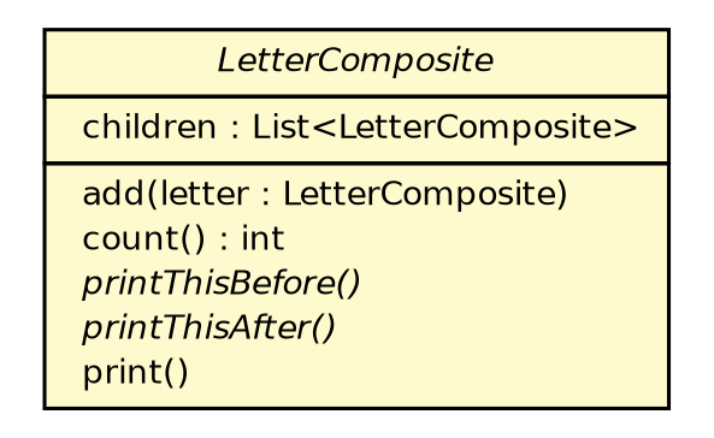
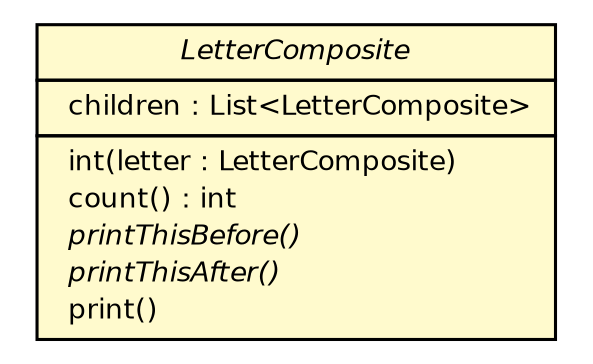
  digraph {
    nodesep=0.25
    ranksep=0.5
-   n1 [fontcolor=black fontname=Helvetica fontsize=9.0 label=<<table title="com.iluwatar.composite.LetterComposite" border="0" cellborder="1" cellspacing="0" cellpadding="2" port="p" bgcolor="LemonChiffon"> 		<tr><td><table border="0" cellspacing="0" cellpadding="1"> <tr><td align="center" balign="center"><font face="Helvetica-Oblique"> LetterComposite </font></td></tr> 		</table></td></tr> 		<tr><td><table border="0" cellspacing="0" cellpadding="1"> <tr><td align="left" balign="left">  children : List&lt;LetterComposite&gt; </td></tr> 		</table></td></tr> 		<tr><td><table border="0" cellspacing="0" cellpadding="1"> <tr><td align="left" balign="left">  add(letter : LetterComposite) </td></tr> <tr><td align="left" balign="left">  count() : int </td></tr> <tr><td align="left" balign="left"><font face="Helvetica-Oblique" point-size="9.0">  printThisBefore() </font></td></tr> <tr><td align="left" balign="left"><font face="Helvetica-Oblique" point-size="9.0">  printThisAfter() </font></td></tr> <tr><td align="left" balign="left">  print() </td></tr> 		</table></td></tr> 		</table>> shape=plaintext]
+   n1 [fontcolor=black fontname=Helvetica fontsize=9.0 label=<<table title="com.iluwatar.composite.LetterComposite" border="0" cellborder="1" cellspacing="0" cellpadding="2" port="p" bgcolor="LemonChiffon"> 		<tr><td><table border="0" cellspacing="0" cellpadding="1"> <tr><td align="center" balign="center"><font face="Helvetica-Oblique"> LetterComposite </font></td></tr> 		</table></td></tr> 		<tr><td><table border="0" cellspacing="0" cellpadding="1"> <tr><td align="left" balign="left">  children : List&lt;LetterComposite&gt; </td></tr> 		</table></td></tr> 		<tr><td><table border="0" cellspacing="0" cellpadding="1"> <tr><td align="left" balign="left">  int(letter : LetterComposite) </td></tr> <tr><td align="left" balign="left">  count() : int </td></tr> <tr><td align="left" balign="left"><font face="Helvetica-Oblique" point-size="9.0">  printThisBefore() </font></td></tr> <tr><td align="left" balign="left"><font face="Helvetica-Oblique" point-size="9.0">  printThisAfter() </font></td></tr> <tr><td align="left" balign="left">  print() </td></tr> 		</table></td></tr> 		</table>> shape=plaintext]
  }
